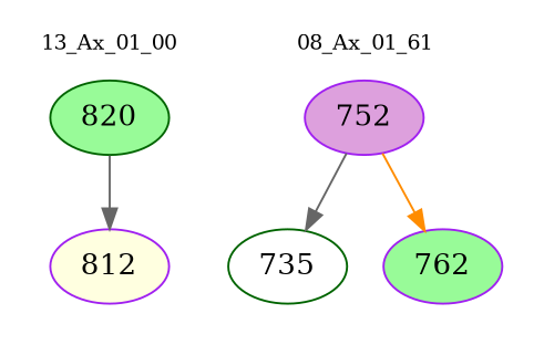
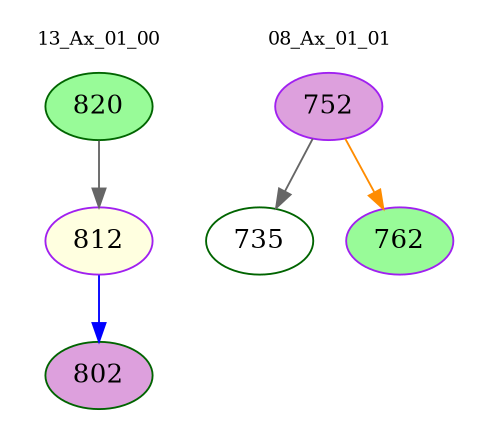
  digraph {
    node [color=purple fillcolor=plum style=filled]
    edge [color=gray40]
    n1 [fillcolor=lightyellow label=812]
+   n2 [color=darkgreen label=802]
    n3 [color=darkgreen fillcolor=palegreen label=820]
    n4 [label=752]
    n5 [color=darkgreen fillcolor=white label=735]
    n6 [fillcolor=palegreen label=762]
    subgraph cluster_1 {
      color=white
      fontsize=10
      label="13_Ax_01_00"
      n1
+     n2
      n3
    }
    subgraph cluster_2 {
      color=white
      fontsize=10
-     label="08_Ax_01_61"
+     label="08_Ax_01_01"
      n4
      n5
      n6
    }
+   n1 -> n2 [color=blue]
    n3 -> n1
    n4 -> n5
    n4 -> n6 [color=darkorange]
  }
